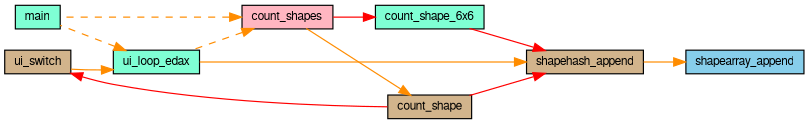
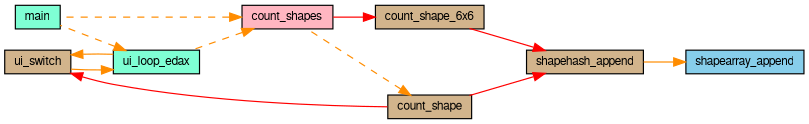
  digraph {
    rankdir=RL
    node [color=black fillcolor=tan fontname=FreeSans fontsize=10 shape=record style=filled]
    edge [color=darkorange dir=back fontname=FreeSans fontsize=10 labelfontname=FreeSans labelfontsize=10 style=solid]
    n1 [fillcolor=skyblue fontcolor=black height=0.2 label=shapearray_append width=0.4]
    n2 [height=0.2 label=shapehash_append width=0.4]
    n3 [height=0.2 label=count_shape width=0.4]
-   n4 [fillcolor=aquamarine height=0.2 label=count_shape_6x6 width=0.4]
+   n4 [height=0.2 label=count_shape_6x6 width=0.4]
    n5 [fillcolor=lightpink height=0.2 label=count_shapes width=0.4]
    n6 [fillcolor=aquamarine height=0.2 label=main width=0.4]
    n7 [fillcolor=aquamarine height=0.2 label=ui_loop_edax width=0.4]
    n8 [height=0.2 label=ui_switch width=0.4]
    n1 -> n2
    n2 -> n3 [color=red]
    n2 -> n4 [color=red]
-   n3 -> n5
+   n3 -> n5 [style=dashed]
    n4 -> n5 [color=red]
    n5 -> n6 [style=dashed]
    n5 -> n7 [style=dashed]
    n7 -> n6 [style=dashed]
    n7 -> n8
    n8 -> n3 [color=red]
-   n2 -> n7
+   n8 -> n7
  }
